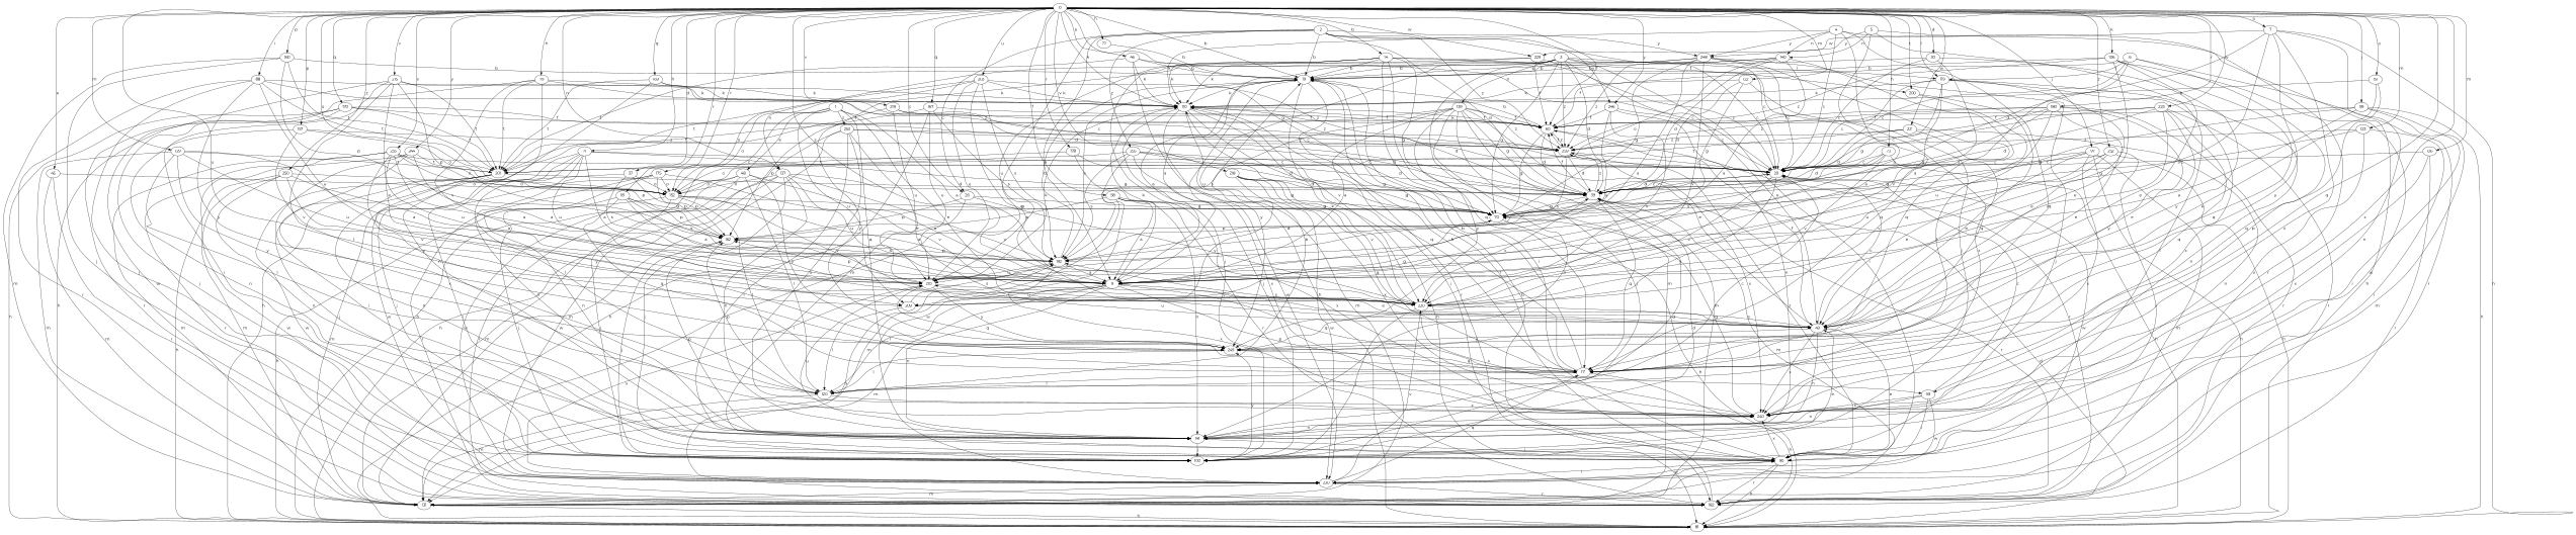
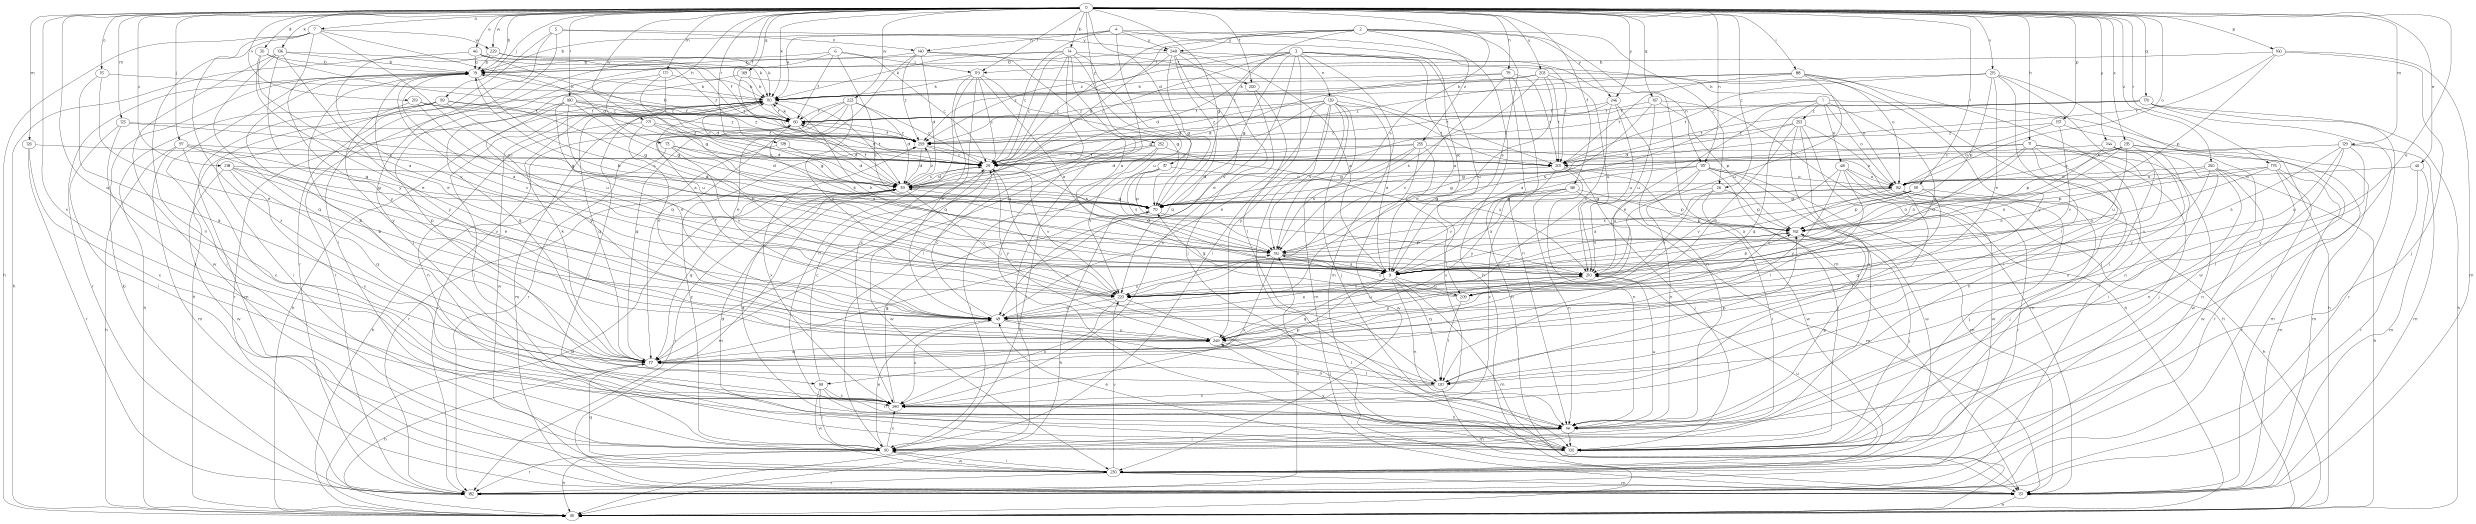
  strict digraph {
    fontname=Montserrat
    node [fontname=Montserrat]
    edge [fontname=Montserrat]
    0
    7
    14
    19
    26
    30
    37
    45
    46
    58
    60
    70
    71
-   72
    73
    79
    88
    97
    99
    106
    110
    119
    122
    123
    126
    129
    137
    151
    152
    157
    160
    167
    169
    170
    171
    175
    178
    180
    181
    192
    200
    203
    209
    215
    218
    219
    221
    223
    229
    235
    240
    244
    246
    250
    252
    9
    81
    39
    141
    249
    29
    90
    100
    210
    182
    220
    162
    49
    131
    201
    259
    120
    230
    1
    48
    253
    161
    2
    248
    255
    3
    139
    4
    140
    5
    6
    0 -> 7 [label=a]
    0 -> 14 [label=b]
    0 -> 19 [label=b]
    0 -> 26 [label=c]
    0 -> 30 [label=d]
    0 -> 37 [label=d]
    0 -> 45 [label=e]
    0 -> 46 [label=e]
    0 -> 58 [label=f]
    0 -> 60 [label=f]
    0 -> 70 [label=g]
    0 -> 71 [label=h]
-   0 -> 72 [label=h]
    0 -> 73 [label=h]
    0 -> 79 [label=h]
    0 -> 88 [label=i]
    0 -> 97 [label=j]
    0 -> 99 [label=j]
    0 -> 106 [label=k]
    0 -> 110 [label=k]
    0 -> 119 [label=l]
    0 -> 122 [label=m]
    0 -> 123 [label=m]
    0 -> 126 [label=m]
    0 -> 129 [label=m]
    0 -> 137 [label=n]
    0 -> 151 [label=o]
    0 -> 152 [label=o]
    0 -> 157 [label=p]
    0 -> 160 [label=p]
    0 -> 167 [label=q]
    0 -> 169 [label=q]
    0 -> 170 [label=q]
    0 -> 171 [label=q]
    0 -> 175 [label=r]
    0 -> 178 [label=r]
    0 -> 180 [label=r]
    0 -> 181 [label=r]
    0 -> 192 [label=s]
    0 -> 200 [label=t]
    0 -> 203 [label=u]
    0 -> 209 [label=u]
    0 -> 215 [label=v]
    0 -> 218 [label=v]
    0 -> 219 [label=v]
    0 -> 221 [label=w]
    0 -> 223 [label=w]
    0 -> 229 [label=w]
    0 -> 235 [label=x]
    0 -> 240 [label=x]
    0 -> 244 [label=y]
    0 -> 246 [label=y]
    0 -> 250 [label=z]
    0 -> 252 [label=z]
    7 -> 229 [label=w]
    7 -> 240 [label=x]
    7 -> 9 [label=a]
    7 -> 81 [label=h]
    7 -> 39 [label=d]
    7 -> 141 [label=n]
    7 -> 249 [label=y]
    14 -> 19 [label=b]
    14 -> 70 [label=g]
    14 -> 110 [label=k]
    14 -> 171 [label=q]
    14 -> 200 [label=t]
    14 -> 29 [label=c]
    14 -> 90 [label=i]
    14 -> 100 [label=j]
    14 -> 210 [label=u]
    19 -> 110 [label=k]
    19 -> 192 [label=s]
    19 -> 9 [label=a]
    19 -> 249 [label=y]
    19 -> 90 [label=i]
    19 -> 182 [label=r]
    19 -> 220 [label=v]
    26 -> 70 [label=g]
    26 -> 90 [label=i]
    26 -> 220 [label=v]
    26 -> 162 [label=p]
    30 -> 19 [label=b]
    30 -> 9 [label=a]
    30 -> 29 [label=c]
    30 -> 49 [label=e]
    37 -> 152 [label=o]
    37 -> 192 [label=s]
    37 -> 90 [label=i]
    37 -> 162 [label=p]
    45 -> 152 [label=o]
    45 -> 182 [label=r]
    45 -> 131 [label=m]
    46 -> 19 [label=b]
    46 -> 110 [label=k]
    46 -> 81 [label=h]
    46 -> 29 [label=c]
    46 -> 201 [label=t]
    58 -> 70 [label=g]
    58 -> 240 [label=x]
    58 -> 9 [label=a]
    58 -> 141 [label=n]
    58 -> 162 [label=p]
    58 -> 131 [label=m]
    60 -> 19 [label=b]
    60 -> 70 [label=g]
    60 -> 110 [label=k]
    60 -> 39 [label=d]
    60 -> 182 [label=r]
    60 -> 259 [label=z]
    70 -> 81 [label=h]
    70 -> 162 [label=p]
    71 -> 70 [label=g]
    71 -> 9 [label=a]
    71 -> 141 [label=n]
    71 -> 29 [label=c]
    71 -> 100 [label=j]
    71 -> 210 [label=u]
    71 -> 120 [label=l]
    71 -> 230 [label=w]
-   72 -> 19 [label=b]
    73 -> 192 [label=s]
    73 -> 81 [label=h]
    73 -> 39 [label=d]
    73 -> 29 [label=c]
    73 -> 220 [label=v]
    79 -> 110 [label=k]
    79 -> 81 [label=h]
    79 -> 39 [label=d]
    79 -> 141 [label=n]
    79 -> 220 [label=v]
    79 -> 201 [label=t]
    88 -> 110 [label=k]
    88 -> 249 [label=y]
    88 -> 100 [label=j]
    88 -> 210 [label=u]
    88 -> 182 [label=r]
    88 -> 201 [label=t]
    88 -> 259 [label=z]
    97 -> 70 [label=g]
    97 -> 240 [label=x]
    97 -> 81 [label=h]
    97 -> 29 [label=c]
    97 -> 49 [label=e]
    97 -> 131 [label=m]
    99 -> 60 [label=f]
    99 -> 70 [label=g]
    99 -> 9 [label=a]
    99 -> 81 [label=h]
    99 -> 90 [label=i]
    99 -> 131 [label=m]
    106 -> 19 [label=b]
    106 -> 171 [label=q]
    106 -> 249 [label=y]
    106 -> 49 [label=e]
    106 -> 259 [label=z]
    106 -> 230 [label=w]
    110 -> 60 [label=f]
    110 -> 171 [label=q]
    110 -> 81 [label=h]
    110 -> 39 [label=d]
    110 -> 90 [label=i]
    110 -> 100 [label=j]
    110 -> 131 [label=m]
    110 -> 230 [label=w]
    119 -> 70 [label=g]
    119 -> 110 [label=k]
    119 -> 240 [label=x]
    119 -> 9 [label=a]
    119 -> 141 [label=n]
    119 -> 29 [label=c]
    119 -> 49 [label=e]
    122 -> 70 [label=g]
    122 -> 110 [label=k]
    122 -> 171 [label=q]
    122 -> 39 [label=d]
    123 -> 70 [label=g]
    123 -> 240 [label=x]
    123 -> 90 [label=i]
    123 -> 259 [label=z]
    126 -> 240 [label=x]
    126 -> 29 [label=c]
    126 -> 182 [label=r]
    129 -> 9 [label=a]
    129 -> 249 [label=y]
    129 -> 210 [label=u]
    129 -> 131 [label=m]
    129 -> 201 [label=t]
    129 -> 120 [label=l]
    137 -> 70 [label=g]
    137 -> 152 [label=o]
    137 -> 141 [label=n]
    137 -> 100 [label=j]
    137 -> 210 [label=u]
    137 -> 220 [label=v]
    137 -> 131 [label=m]
    137 -> 230 [label=w]
    151 -> 110 [label=k]
    151 -> 171 [label=q]
    151 -> 49 [label=e]
    152 -> 70 [label=g]
    152 -> 9 [label=a]
    152 -> 81 [label=h]
    152 -> 100 [label=j]
    152 -> 220 [label=v]
    152 -> 120 [label=l]
    157 -> 152 [label=o]
    157 -> 141 [label=n]
    157 -> 220 [label=v]
    157 -> 259 [label=z]
    160 -> 19 [label=b]
    160 -> 100 [label=j]
    160 -> 162 [label=p]
    160 -> 131 [label=m]
    160 -> 201 [label=t]
    167 -> 60 [label=f]
    167 -> 192 [label=s]
    167 -> 81 [label=h]
    167 -> 210 [label=u]
    167 -> 162 [label=p]
    169 -> 110 [label=k]
    169 -> 81 [label=h]
    169 -> 29 [label=c]
    169 -> 201 [label=t]
    170 -> 60 [label=f]
    170 -> 81 [label=h]
    170 -> 29 [label=c]
    170 -> 100 [label=j]
    170 -> 182 [label=r]
    170 -> 201 [label=t]
    171 -> 19 [label=b]
    171 -> 110 [label=k]
    171 -> 81 [label=h]
    171 -> 120 [label=l]
    175 -> 152 [label=o]
    175 -> 9 [label=a]
    175 -> 141 [label=n]
    175 -> 182 [label=r]
    175 -> 162 [label=p]
    175 -> 131 [label=m]
    178 -> 39 [label=d]
    178 -> 182 [label=r]
    178 -> 201 [label=t]
    180 -> 60 [label=f]
    180 -> 70 [label=g]
    180 -> 249 [label=y]
    180 -> 29 [label=c]
    180 -> 210 [label=u]
    180 -> 182 [label=r]
    180 -> 49 [label=e]
    180 -> 259 [label=z]
    181 -> 70 [label=g]
    181 -> 171 [label=q]
    181 -> 192 [label=s]
    181 -> 9 [label=a]
    181 -> 100 [label=j]
    181 -> 162 [label=p]
    192 -> 19 [label=b]
    192 -> 240 [label=x]
    192 -> 9 [label=a]
    192 -> 39 [label=d]
    192 -> 210 [label=u]
    192 -> 162 [label=p]
    200 -> 240 [label=x]
    200 -> 120 [label=l]
    203 -> 110 [label=k]
    203 -> 152 [label=o]
    203 -> 192 [label=s]
    203 -> 210 [label=u]
    203 -> 49 [label=e]
    203 -> 201 [label=t]
    203 -> 259 [label=z]
    209 -> 70 [label=g]
    209 -> 192 [label=s]
    209 -> 120 [label=l]
    215 -> 110 [label=k]
    215 -> 209 [label=e]
    215 -> 90 [label=i]
    215 -> 162 [label=p]
    215 -> 201 [label=t]
    215 -> 120 [label=l]
    215 -> 230 [label=w]
    218 -> 70 [label=g]
    218 -> 171 [label=q]
    218 -> 240 [label=x]
    218 -> 39 [label=d]
    218 -> 220 [label=v]
    218 -> 230 [label=w]
    219 -> 60 [label=f]
    219 -> 249 [label=y]
    219 -> 210 [label=u]
    219 -> 259 [label=z]
    221 -> 39 [label=d]
    221 -> 141 [label=n]
    221 -> 49 [label=e]
    221 -> 201 [label=t]
    221 -> 259 [label=z]
    223 -> 60 [label=f]
    223 -> 171 [label=q]
    223 -> 39 [label=d]
    223 -> 29 [label=c]
    223 -> 182 [label=r]
    223 -> 220 [label=v]
    223 -> 49 [label=e]
    229 -> 19 [label=b]
    229 -> 60 [label=f]
    229 -> 110 [label=k]
    229 -> 220 [label=v]
    235 -> 152 [label=o]
    235 -> 9 [label=a]
    235 -> 249 [label=y]
    235 -> 29 [label=c]
    235 -> 210 [label=u]
    235 -> 182 [label=r]
    235 -> 162 [label=p]
    235 -> 131 [label=m]
    240 -> 70 [label=g]
    240 -> 141 [label=n]
    244 -> 240 [label=x]
    244 -> 9 [label=a]
    244 -> 90 [label=i]
    244 -> 131 [label=m]
    244 -> 201 [label=t]
    246 -> 60 [label=f]
    246 -> 141 [label=n]
    246 -> 29 [label=c]
    246 -> 210 [label=u]
    246 -> 220 [label=v]
    250 -> 152 [label=o]
    250 -> 9 [label=a]
    250 -> 81 [label=h]
    250 -> 141 [label=n]
    250 -> 220 [label=v]
    250 -> 230 [label=w]
    252 -> 81 [label=h]
    252 -> 29 [label=c]
    252 -> 90 [label=i]
    252 -> 210 [label=u]
    252 -> 220 [label=v]
    9 -> 110 [label=k]
    9 -> 171 [label=q]
    9 -> 209 [label=u]
    9 -> 141 [label=n]
    9 -> 49 [label=e]
    9 -> 131 [label=m]
    9 -> 120 [label=l]
    9 -> 161 [label=p]
    81 -> 39 [label=d]
    39 -> 60 [label=f]
    39 -> 70 [label=g]
    39 -> 171 [label=q]
    39 -> 29 [label=c]
    39 -> 182 [label=r]
    39 -> 220 [label=v]
    39 -> 131 [label=m]
    39 -> 259 [label=z]
    141 -> 39 [label=d]
    141 -> 90 [label=i]
    141 -> 100 [label=j]
    141 -> 210 [label=u]
    141 -> 162 [label=p]
    249 -> 171 [label=q]
    249 -> 120 [label=l]
    29 -> 39 [label=d]
    29 -> 249 [label=y]
    29 -> 220 [label=v]
    29 -> 230 [label=w]
    90 -> 240 [label=x]
    90 -> 81 [label=h]
    90 -> 182 [label=r]
    90 -> 49 [label=e]
    90 -> 259 [label=z]
    90 -> 230 [label=w]
    100 -> 39 [label=d]
    100 -> 249 [label=y]
    100 -> 49 [label=e]
    210 -> 110 [label=k]
    210 -> 171 [label=q]
    210 -> 249 [label=y]
    210 -> 220 [label=v]
    210 -> 162 [label=p]
    182 -> 19 [label=b]
    182 -> 192 [label=s]
    220 -> 110 [label=k]
    220 -> 240 [label=x]
    220 -> 100 [label=j]
    220 -> 49 [label=e]
    162 -> 192 [label=s]
    162 -> 100 [label=j]
    49 -> 60 [label=f]
    49 -> 192 [label=s]
    49 -> 240 [label=x]
    49 -> 141 [label=n]
    49 -> 249 [label=y]
    49 -> 29 [label=c]
    49 -> 210 [label=u]
    131 -> 81 [label=h]
    201 -> 39 [label=d]
    201 -> 141 [label=n]
    201 -> 249 [label=y]
    201 -> 100 [label=j]
    201 -> 230 [label=w]
    259 -> 60 [label=f]
    259 -> 192 [label=s]
    259 -> 240 [label=x]
    259 -> 39 [label=d]
    259 -> 29 [label=c]
    120 -> 19 [label=b]
    120 -> 240 [label=x]
    120 -> 29 [label=c]
    120 -> 162 [label=p]
    120 -> 131 [label=m]
    230 -> 171 [label=q]
    230 -> 90 [label=i]
    230 -> 210 [label=u]
    230 -> 182 [label=r]
    230 -> 220 [label=v]
    230 -> 131 [label=m]
    1 -> 152 [label=o]
    1 -> 171 [label=q]
    1 -> 209 [label=u]
    1 -> 9 [label=a]
    1 -> 81 [label=h]
    1 -> 49 [label=e]
    1 -> 48 [label=e]
    1 -> 253 [label=z]
    48 -> 152 [label=o]
    48 -> 249 [label=y]
    48 -> 182 [label=r]
    48 -> 220 [label=v]
    48 -> 120 [label=l]
    48 -> 230 [label=w]
    253 -> 240 [label=x]
    253 -> 81 [label=h]
    253 -> 39 [label=d]
    253 -> 90 [label=i]
    253 -> 49 [label=e]
    253 -> 131 [label=m]
    253 -> 259 [label=z]
    161 -> 240 [label=x]
    161 -> 141 [label=n]
    161 -> 29 [label=c]
    161 -> 90 [label=i]
    161 -> 230 [label=w]
    2 -> 19 [label=b]
    2 -> 26 [label=c]
    2 -> 246 [label=y]
    2 -> 9 [label=a]
    2 -> 39 [label=d]
    2 -> 29 [label=c]
    2 -> 131 [label=m]
    2 -> 259 [label=z]
    2 -> 248 [label=y]
    2 -> 255 [label=z]
    248 -> 19 [label=b]
    248 -> 70 [label=g]
    248 -> 171 [label=q]
    248 -> 9 [label=a]
    248 -> 29 [label=c]
    248 -> 100 [label=j]
    248 -> 220 [label=v]
    248 -> 201 [label=t]
    255 -> 70 [label=g]
    255 -> 152 [label=o]
    255 -> 192 [label=s]
    255 -> 240 [label=x]
    255 -> 39 [label=d]
    255 -> 29 [label=c]
    255 -> 230 [label=w]
    3 -> 70 [label=g]
    3 -> 119 [label=l]
    3 -> 137 [label=n]
    3 -> 209 [label=u]
    3 -> 9 [label=a]
    3 -> 39 [label=d]
    3 -> 29 [label=c]
    3 -> 90 [label=i]
    3 -> 49 [label=e]
    3 -> 131 [label=m]
    3 -> 259 [label=z]
    3 -> 139 [label=n]
    139 -> 60 [label=f]
    139 -> 192 [label=s]
    139 -> 9 [label=a]
    139 -> 39 [label=g]
    139 -> 141 [label=n]
    139 -> 249 [label=y]
    139 -> 100 [label=j]
    139 -> 49 [label=e]
    139 -> 131 [label=m]
    139 -> 201 [label=t]
    139 -> 259 [label=z]
    4 -> 110 [label=k]
    4 -> 171 [label=q]
    4 -> 9 [label=a]
    4 -> 81 [label=h]
    4 -> 29 [label=c]
    4 -> 248 [label=y]
    4 -> 140 [label=n]
    140 -> 19 [label=b]
    140 -> 152 [label=o]
    140 -> 171 [label=q]
    140 -> 9 [label=a]
    140 -> 39 [label=d]
    140 -> 259 [label=z]
    5 -> 90 [label=i]
    5 -> 100 [label=j]
    5 -> 182 [label=r]
    5 -> 248 [label=y]
    5 -> 140 [label=n]
    6 -> 60 [label=f]
    6 -> 119 [label=l]
    6 -> 192 [label=s]
    6 -> 29 [label=c]
    6 -> 182 [label=r]
    6 -> 161 [label=p]
  }
